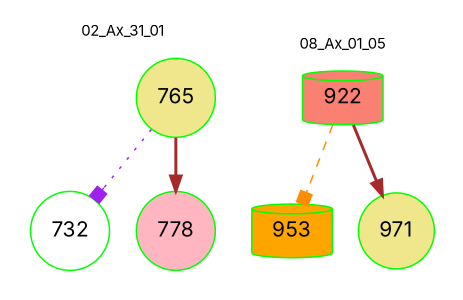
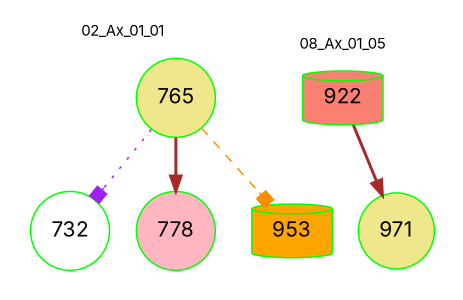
  digraph {
    fontname=Inter
    node [color=green fillcolor=khaki fontname=Inter shape=circle style=filled]
    edge [arrowhead=box color=brown fontname=Inter style=bold]
    n1 [label=765]
    n2 [fillcolor=white label=732]
    n3 [fillcolor=lightpink label=778]
    n4 [fillcolor=salmon label=922 shape=cylinder]
    n5 [label=971]
    n6 [fillcolor=orange label=953 shape=cylinder]
    subgraph cluster_1 {
      color=white
      fontsize=10
-     label="02_Ax_31_01"
+     label="02_Ax_01_01"
      n1
      n2
      n3
    }
    subgraph cluster_2 {
      color=white
      fontsize=10
      label="08_Ax_01_05"
      n4
      n5
      n6
    }
    n1 -> n2 [color=purple style=dotted]
    n1 -> n3 [arrowhead=normal]
    n4 -> n5 [arrowhead=normal]
-   n4 -> n6 [color=darkorange style=dashed]
+   n1 -> n6 [color=darkorange style=dashed]
  }
